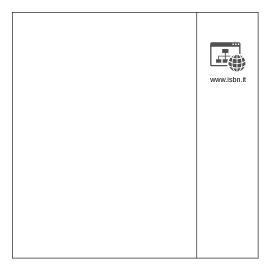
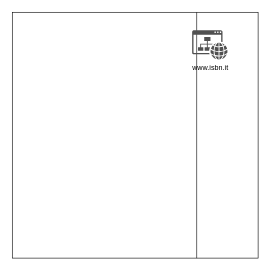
  <mxCell id="0" />
  <mxCell id="1" parent="0" />
  <mxCell id="2" value="" style="whiteSpace=wrap;html=1;aspect=fixed;fillColor=none;" vertex="1" parent="1"><mxGeometry x="20" y="20" width="410" height="410" as="geometry" /></mxCell>
  <mxCell id="3" value="" style="endArrow=none;html=1;rounded=0;entryX=0.75;entryY=0;entryDx=0;entryDy=0;exitX=0.75;exitY=1;exitDx=0;exitDy=0;" edge="1" parent="1" source="2" target="2"><mxGeometry width="50" height="50" relative="1" as="geometry"><mxPoint x="260" y="210" as="sourcePoint" /><mxPoint x="310" y="160" as="targetPoint" /></mxGeometry></mxCell>
- <mxCell id="4" value="www.isbn.it" style="sketch=0;pointerEvents=1;shadow=0;dashed=0;html=1;strokeColor=none;fillColor=#505050;labelPosition=center;verticalLabelPosition=bottom;verticalAlign=top;outlineConnect=0;align=center;shape=mxgraph.office.sites.website;" vertex="1" parent="1"><mxGeometry x="350" y="70" width="59" height="49" as="geometry" /></mxCell>
+ <mxCell id="4" value="www.isbn.it" style="sketch=0;pointerEvents=1;shadow=0;dashed=0;html=1;strokeColor=none;fillColor=#505050;labelPosition=center;verticalLabelPosition=bottom;verticalAlign=top;outlineConnect=0;align=center;shape=mxgraph.office.sites.website;" vertex="1" parent="1"><mxGeometry x="320" y="50" width="59" height="49" as="geometry" /></mxCell>
